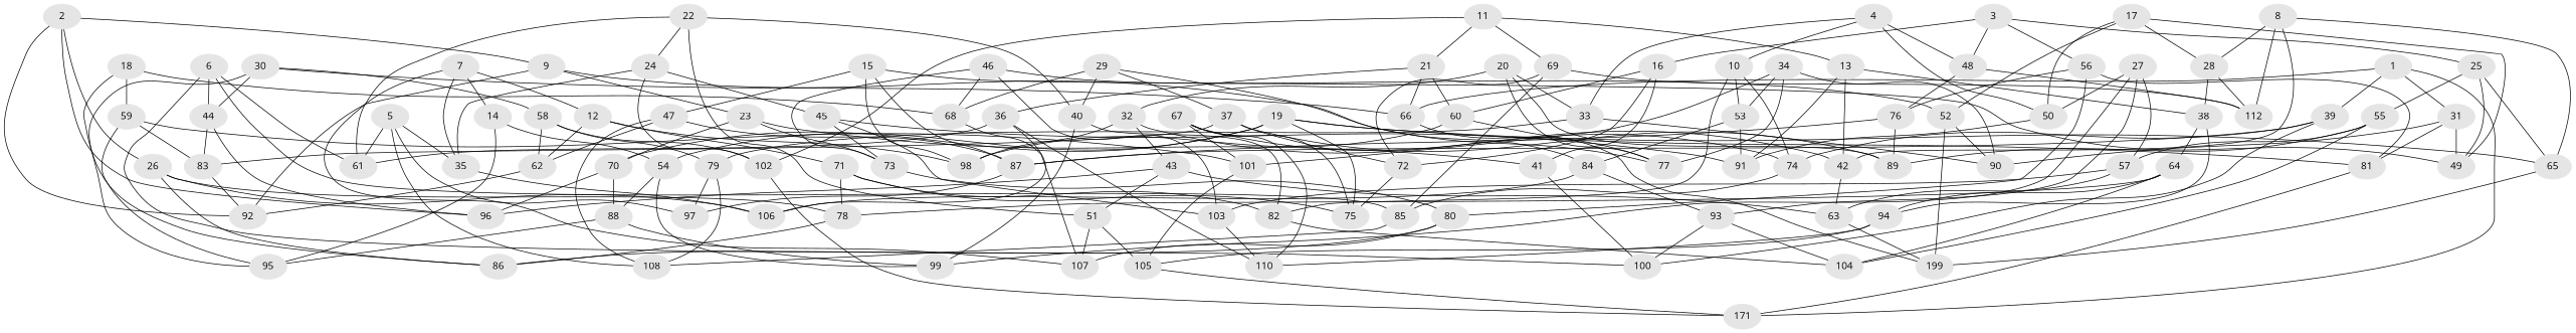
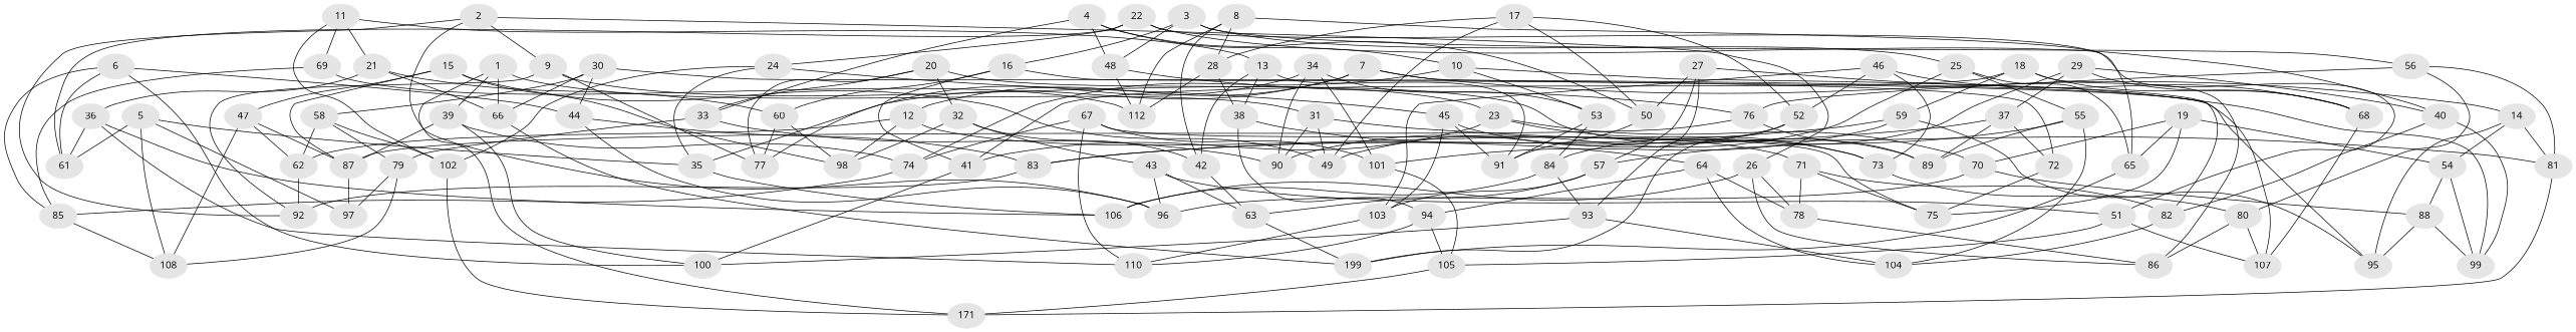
  graph {
    fontname="Open Sans"
    node [color=gray90 fontname="Open Sans" style=filled]
    edge [fontname="Open Sans"]
    1
    31
    39
    66
    n5 [label=171]
    81
    49
    90
    100
    74
    87
    n12 [label=199]
    2
    9
    26
    92
    96
    23
    77
    86
    78
    106
    3
    16
    25
    48
    56
    41
    60
    72
    65
    55
    112
    76
    80
    4
    10
    33
    50
    53
    82
    79
    91
    5
    35
    61
    97
    108
    6
    44
    85
    83
    7
    12
    14
    107
    62
    71
    98
    54
    95
    8
    28
    42
    38
    63
    70
    73
    84
    104
    11
    13
    21
    69
    102
    36
    75
    64
    94
    99
    88
    15
    47
    17
    52
    18
    59
    68
    101
    19
    20
    32
    89
    43
    110
    22
    24
    40
    51
    45
    105
    103
    57
    27
    93
    29
    37
    30
    58
    34
    46
    67
    1 -- 31
    1 -- 39
    1 -- 66
    1 -- n5
    31 -- 81
    31 -- 49
    31 -- 90
    39 -- 100
    39 -- 74
    39 -- 87
    66 -- n12
    81 -- n5
    74 -- 85
    87 -- 97
    2 -- 9
    2 -- 26
    2 -- 92
    2 -- 96
    9 -- 92
    9 -- 23
    9 -- 77
    26 -- 86
    26 -- 78
    26 -- 106
    23 -- 41
    23 -- 70
    23 -- 73
    78 -- 86
    3 -- 16
    3 -- 25
    3 -- 48
    3 -- 56
    16 -- 41
    16 -- 60
    16 -- 72
    25 -- 49
    25 -- 65
    25 -- 55
    48 -- 112
    48 -- 76
    56 -- 81
    56 -- 76
    56 -- 80
    41 -- 100
    60 -- 77
    60 -- 98
    72 -- 75
    65 -- n12
    55 -- 104
    55 -- 89
    55 -- 57
    76 -- 87
    76 -- 89
    80 -- 86
    80 -- 107
    4 -- 48
    4 -- 10
    4 -- 33
    4 -- 50
    10 -- 74
    10 -- 53
    10 -- 82
    33 -- 90
    33 -- 79
    50 -- 91
    53 -- 91
    53 -- 84
    82 -- 104
    79 -- 97
    79 -- 108
    5 -- 35
    5 -- 61
    5 -- 97
    5 -- 108
    35 -- 106
    6 -- 100
    6 -- 61
    6 -- 44
    6 -- 85
    44 -- 96
    44 -- 83
    85 -- 108
    83 -- 92
    7 -- 35
    7 -- 12
    7 -- 14
    7 -- 107
    12 -- 62
    12 -- 71
    12 -- 98
-   19 -- 81
+   14 -- 81
    14 -- 54
    14 -- 95
    62 -- 92
    71 -- 78
    71 -- 82
    71 -- 75
    54 -- 99
    54 -- 88
    8 -- 65
    8 -- 112
    8 -- 28
    8 -- 42
    28 -- 112
    28 -- 38
    42 -- 63
    38 -- 64
    38 -- 94
    63 -- n12
    70 -- 96
    70 -- 88
    73 -- 80
    84 -- 106
    84 -- 93
    11 -- 13
    11 -- 21
    11 -- 69
    11 -- 102
    13 -- 91
    13 -- 42
    13 -- 38
    21 -- 66
    21 -- 60
    21 -- 36
-   69 -- 72
    69 -- 112
    69 -- 85
    102 -- n5
    36 -- 106
    36 -- 61
    36 -- 110
    64 -- 78
    64 -- 104
    64 -- 94
    94 -- 110
    94 -- 105
    88 -- 95
    88 -- 99
    15 -- 49
    15 -- 87
    15 -- 98
    15 -- 47
    47 -- 87
    47 -- 108
    47 -- 62
    17 -- 49
    17 -- 50
    17 -- 28
    17 -- 52
    52 -- 90
    52 -- n12
    18 -- 86
+   18 -- 41
    18 -- 59
    18 -- 68
    59 -- 83
    59 -- 95
    59 -- 101
    68 -- 107
    101 -- 105
    19 -- 65
    19 -- 54
    19 -- 70
    19 -- 75
    20 -- 77
    20 -- 33
    20 -- 32
    20 -- 89
    32 -- 98
    32 -- 42
    32 -- 43
    43 -- 96
    43 -- 63
    43 -- 51
    22 -- 61
    22 -- 24
    22 -- 40
    22 -- 51
    24 -- 35
    24 -- 102
    24 -- 45
    40 -- 82
    40 -- 99
    51 -- 107
    51 -- 105
    45 -- 91
    45 -- 73
    45 -- 103
    105 -- n5
    103 -- 110
    57 -- 63
    57 -- 103
    27 -- 50
    27 -- 99
    27 -- 57
    27 -- 93
    93 -- 100
    93 -- 104
    29 -- 84
    29 -- 68
    29 -- 40
    29 -- 37
    37 -- 72
    37 -- 83
    37 -- 89
    30 -- 66
    30 -- 44
    30 -- 95
    30 -- 58
    58 -- 79
    58 -- 62
    58 -- 102
    34 -- 90
    34 -- 77
    34 -- 53
    34 -- 101
    46 -- 73
    46 -- 52
    46 -- 68
    46 -- 103
    67 -- 74
    67 -- 75
    67 -- 101
    67 -- 110
  }
